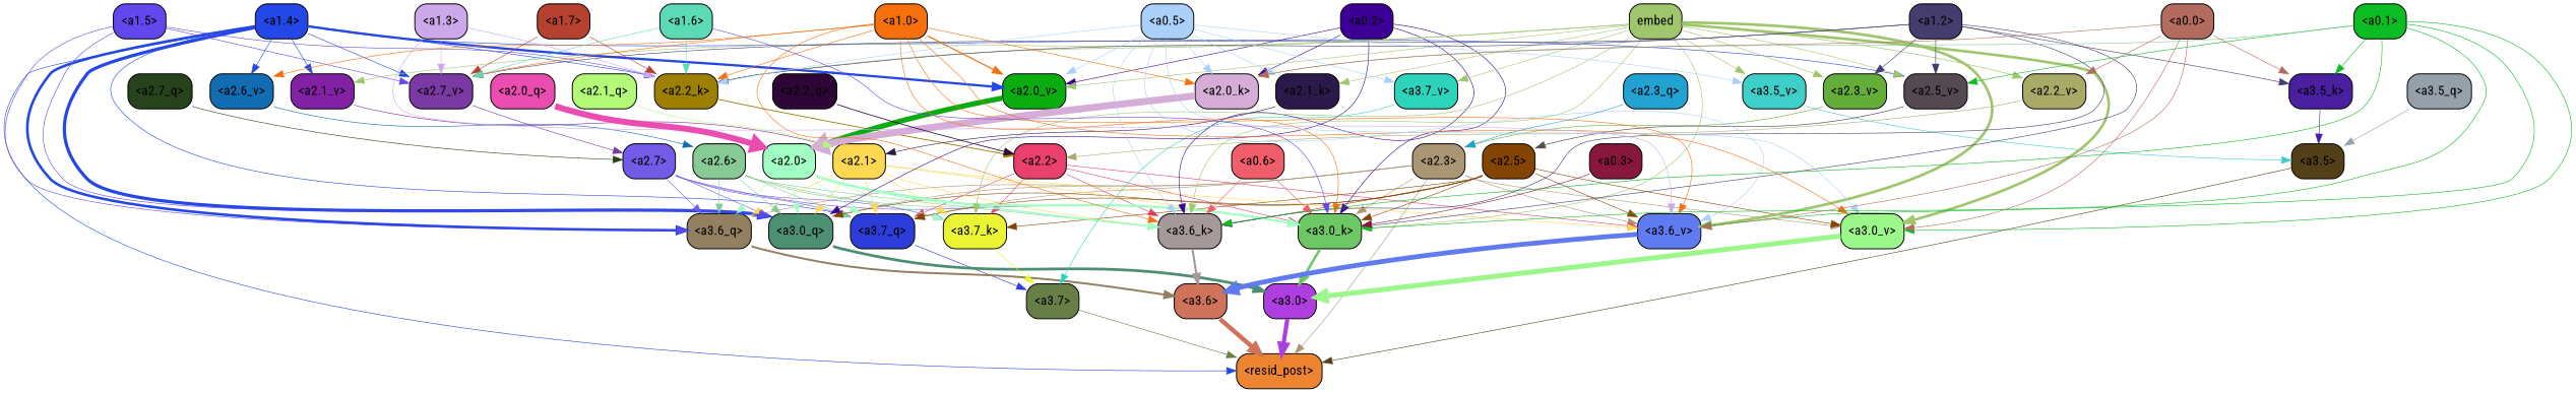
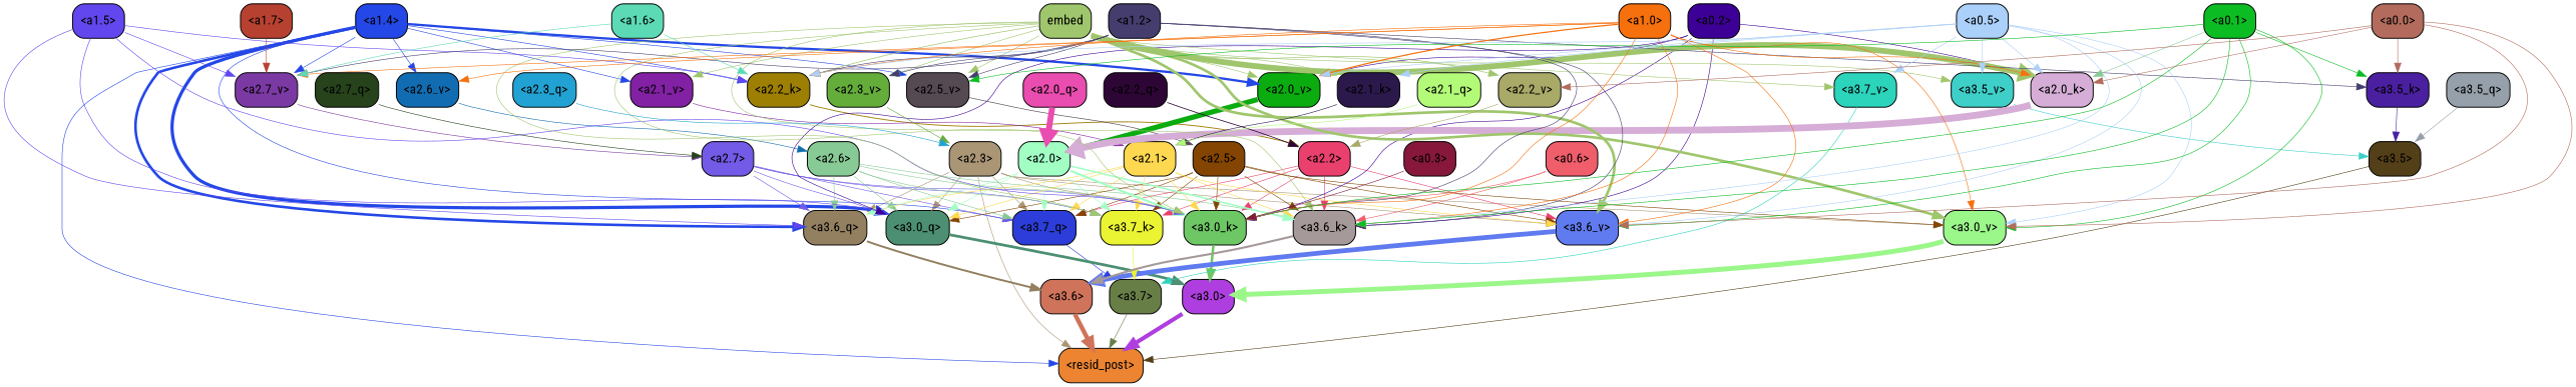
  strict digraph {
    fontname="Roboto Condensed"
    splines=true
    node [color=black fontname="Roboto Condensed" shape=box style="filled, rounded"]
    edge [color="#a0c66d" fontname="Roboto Condensed" penwidth=0.6]
    "<a3.7>" [fillcolor="#687e47"]
    "<resid_post>" [fillcolor="#ec8431"]
    "<a3.6>" [fillcolor="#cf735b"]
    "<a3.5>" [fillcolor="#533f18"]
    "<a3.0>" [fillcolor="#af3ee0"]
    "<a2.3>" [fillcolor="#aa9675"]
    "<a3.7_q>" [fillcolor="#2c3dd9"]
    "<a3.6_q>" [fillcolor="#938060"]
    "<a3.0_q>" [fillcolor="#4c8f72"]
    "<a3.0_k>" [fillcolor="#6dc764"]
    "<a3.6_v>" [fillcolor="#607aef"]
    "<a3.0_v>" [fillcolor="#9cf78b"]
    "<a3.7_k>" [fillcolor="#ebf432"]
    "<a1.4>" [fillcolor="#2447e7"]
    "<a2.2_k>" [fillcolor="#9d7f04"]
    "<a2.7_v>" [fillcolor="#7b39a3"]
    "<a2.6_v>" [fillcolor="#116cb1"]
    "<a2.5_v>" [fillcolor="#554952"]
    "<a2.1_v>" [fillcolor="#8321a4"]
    "<a2.0_v>" [fillcolor="#0aac10"]
    "<a2.2>" [fillcolor="#ea406e"]
    "<a2.7>" [fillcolor="#735ae7"]
    "<a2.6>" [fillcolor="#88ca95"]
    "<a2.5>" [fillcolor="#844402"]
    "<a2.1>" [fillcolor="#fed850"]
    "<a2.0>" [fillcolor="#a1ffc4"]
    "<a3.6_k>" [fillcolor="#a69999"]
    "<a3.5_q>" [fillcolor="#96a0aa"]
    "<a3.5_k>" [fillcolor="#4a20a0"]
    "<a3.7_v>" [fillcolor="#2cd4bc"]
    "<a3.5_v>" [fillcolor="#3fcfc9"]
    "<a1.5>" [fillcolor="#6246ee"]
    "<a0.2>" [fillcolor="#3d0097"]
    "<a2.0_k>" [fillcolor="#d5add7"]
    embed [fillcolor="#a0c66d"]
    "<a2.1_k>" [fillcolor="#2b194c"]
    "<a2.3_v>" [fillcolor="#64ad3b"]
    "<a2.2_v>" [fillcolor="#a9a968"]
    "<a1.2>" [fillcolor="#443d6e"]
    "<a1.0>" [fillcolor="#f6700d"]
    "<a0.6>" [fillcolor="#f05d6b"]
    "<a0.5>" [fillcolor="#abd0f9"]
    "<a0.1>" [fillcolor="#0bbd22"]
    "<a0.0>" [fillcolor="#b26b5c"]
    "<a0.3>" [fillcolor="#87183c"]
-   "<a1.3>" [fillcolor="#cda9ec"]
    "<a2.7_q>" [fillcolor="#27431c"]
    "<a2.3_q>" [fillcolor="#22a2d3"]
    "<a2.2_q>" [fillcolor="#2e0636"]
    "<a2.1_q>" [fillcolor="#b2fa77"]
    "<a2.0_q>" [fillcolor="#ea4db0"]
    "<a1.7>" [fillcolor="#b74130"]
    "<a1.6>" [fillcolor="#5cdab6"]
    "<a3.7>" -> "<resid_post>" [color="#687e47"]
    "<a3.6>" -> "<resid_post>" [color="#cf735b" penwidth=4.646730065345764]
    "<a3.5>" -> "<resid_post>" [color="#533f18"]
    "<a3.0>" -> "<resid_post>" [color="#af3ee0" penwidth=4.323132634162903]
    "<a2.3>" -> "<resid_post>" [color="#aa9675"]
    "<a2.3>" -> "<a3.7_q>" [color="#aa9675"]
    "<a2.3>" -> "<a3.6_q>" [color="#aa9675"]
    "<a2.3>" -> "<a3.0_q>" [color="#aa9675"]
    "<a2.3>" -> "<a3.0_k>" [color="#aa9675"]
    "<a2.3>" -> "<a3.6_v>" [color="#aa9675"]
    "<a2.3>" -> "<a3.0_v>" [color="#aa9675"]
    "<a3.7_q>" -> "<a3.7>" [color="#2c3dd9"]
    "<a3.6_q>" -> "<a3.6>" [color="#938060" penwidth=2.03758105635643]
    "<a3.0_q>" -> "<a3.0>" [color="#4c8f72" penwidth=2.8638100624084473]
    "<a3.0_k>" -> "<a3.0>" [color="#6dc764" penwidth=2.6274144649505615]
    "<a3.6_v>" -> "<a3.6>" [color="#607aef" penwidth=5.002329230308533]
    "<a3.0_v>" -> "<a3.0>" [color="#9cf78b" penwidth=5.188832879066467]
    "<a3.7_k>" -> "<a3.7>" [color="#ebf432"]
    "<a1.4>" -> "<resid_post>" [color="#2447e7"]
    "<a1.4>" -> "<a3.7_q>" [color="#2447e7"]
    "<a1.4>" -> "<a3.6_q>" [color="#2447e7" penwidth=2.700703263282776]
    "<a1.4>" -> "<a3.0_q>" [color="#2447e7" penwidth=3.34255850315094]
    "<a1.4>" -> "<a2.2_k>" [color="#2447e7"]
    "<a1.4>" -> "<a2.7_v>" [color="#2447e7"]
    "<a1.4>" -> "<a2.6_v>" [color="#2447e7"]
    "<a1.4>" -> "<a2.5_v>" [color="#2447e7"]
    "<a1.4>" -> "<a2.1_v>" [color="#2447e7"]
    "<a1.4>" -> "<a2.0_v>" [color="#2447e7" penwidth=2.387977123260498]
    "<a2.2_k>" -> "<a2.2>" [color="#9d7f04" penwidth=0.9331893920898438]
    "<a2.7_v>" -> "<a2.7>" [color="#7b39a3"]
    "<a2.6_v>" -> "<a2.6>" [color="#116cb1"]
    "<a2.5_v>" -> "<a2.5>" [color="#554952" penwidth=0.6657319068908691]
    "<a2.1_v>" -> "<a2.1>" [color="#8321a4"]
    "<a2.0_v>" -> "<a2.0>" [color="#0aac10" penwidth=5.380099236965179]
    "<a2.2>" -> "<a3.7_q>" [color="#ea406e"]
    "<a2.2>" -> "<a3.0_k>" [color="#ea406e"]
    "<a2.2>" -> "<a3.6_v>" [color="#ea406e"]
    "<a2.2>" -> "<a3.7_k>" [color="#ea406e"]
    "<a2.2>" -> "<a3.6_k>" [color="#ea406e"]
    "<a2.7>" -> "<a3.7_q>" [color="#735ae7"]
    "<a2.7>" -> "<a3.6_q>" [color="#735ae7"]
    "<a2.7>" -> "<a3.0_q>" [color="#735ae7"]
    "<a2.7>" -> "<a3.0_k>" [color="#735ae7"]
    "<a2.7>" -> "<a3.7_k>" [color="#735ae7"]
    "<a2.6>" -> "<a3.7_q>" [color="#88ca95"]
    "<a2.6>" -> "<a3.6_q>" [color="#88ca95"]
    "<a2.6>" -> "<a3.0_q>" [color="#88ca95"]
    "<a2.6>" -> "<a3.0_k>" [color="#88ca95"]
    "<a2.6>" -> "<a3.7_k>" [color="#88ca95"]
    "<a2.6>" -> "<a3.6_k>" [color="#88ca95"]
    "<a2.5>" -> "<a3.7_q>" [color="#844402"]
    "<a2.5>" -> "<a3.0_q>" [color="#844402"]
    "<a2.5>" -> "<a3.0_k>" [color="#844402"]
    "<a2.5>" -> "<a3.6_v>" [color="#844402"]
    "<a2.5>" -> "<a3.0_v>" [color="#844402"]
    "<a2.5>" -> "<a3.7_k>" [color="#844402"]
    "<a2.5>" -> "<a3.6_k>" [color="#844402"]
    "<a2.1>" -> "<a3.7_q>" [color="#fed850"]
    "<a2.1>" -> "<a3.6_q>" [color="#fed850"]
    "<a2.1>" -> "<a3.0_q>" [color="#fed850"]
    "<a2.1>" -> "<a3.0_k>" [color="#fed850"]
    "<a2.1>" -> "<a3.6_v>" [color="#fed850"]
    "<a2.1>" -> "<a3.7_k>" [color="#fed850"]
    "<a2.1>" -> "<a3.6_k>" [color="#fed850"]
    "<a2.0>" -> "<a3.7_q>" [color="#a1ffc4"]
    "<a2.0>" -> "<a3.6_q>" [color="#a1ffc4"]
    "<a2.0>" -> "<a3.0_q>" [color="#a1ffc4"]
    "<a2.0>" -> "<a3.0_k>" [color="#a1ffc4" penwidth=2.2218968719244003]
    "<a2.0>" -> "<a3.7_k>" [color="#a1ffc4"]
    "<a2.0>" -> "<a3.6_k>" [color="#a1ffc4" penwidth=1.6454488784074783]
    "<a3.6_k>" -> "<a3.6>" [color="#a69999" penwidth=2.174198240041733]
    "<a3.5_q>" -> "<a3.5>" [color="#96a0aa"]
    "<a3.5_k>" -> "<a3.5>" [color="#4a20a0"]
    "<a3.7_v>" -> "<a3.7>" [color="#2cd4bc"]
    "<a3.5_v>" -> "<a3.5>" [color="#3fcfc9"]
    "<a1.5>" -> "<a3.6_q>" [color="#6246ee"]
    "<a1.5>" -> "<a3.0_q>" [color="#6246ee"]
-   "<a1.6>" -> "<a3.0_k>" [color="#6246ee"]
+   "<a1.5>" -> "<a3.0_k>" [color="#6246ee"]
    "<a1.5>" -> "<a2.2_k>" [color="#6246ee"]
    "<a1.5>" -> "<a2.7_v>" [color="#6246ee"]
    "<a0.2>" -> "<a3.0_q>" [color="#3d0097"]
    "<a0.2>" -> "<a3.0_k>" [color="#3d0097"]
    "<a0.2>" -> "<a2.0_v>" [color="#3d0097"]
    "<a0.2>" -> "<a3.6_k>" [color="#3d0097"]
    "<a0.2>" -> "<a2.0_k>" [color="#3d0097"]
    "<a2.0_k>" -> "<a2.0>" [color="#d5add7" penwidth=7.158664226531982]
    embed -> "<a3.0_k>"
    embed -> "<a3.6_v>" [penwidth=2.8301228284835815]
    embed -> "<a3.0_v>" [penwidth=2.7660785913467407]
    embed -> "<a3.7_k>"
    embed -> "<a2.2_k>" [penwidth=0.7099294662475586]
    embed -> "<a2.5_v>"
    embed -> "<a2.1_v>"
    embed -> "<a2.0_v>"
    embed -> "<a3.6_k>"
    embed -> "<a3.7_v>"
    embed -> "<a3.5_v>"
+   embed -> "<a2.0_k>" [penwidth=6.075345039367676]
    embed -> "<a2.1_k>"
    embed -> "<a2.3_v>"
    embed -> "<a2.2_v>" [penwidth=0.6909599304199219]
    "<a2.1_k>" -> "<a2.1>" [color="#2b194c"]
    "<a2.3_v>" -> "<a2.3>" [color="#64ad3b"]
    "<a2.2_v>" -> "<a2.2>" [color="#a9a968"]
    "<a1.2>" -> "<a3.0_k>" [color="#443d6e"]
    "<a1.2>" -> "<a2.2_k>" [color="#443d6e"]
    "<a1.2>" -> "<a2.7_v>" [color="#443d6e"]
    "<a1.2>" -> "<a2.5_v>" [color="#443d6e"]
    "<a1.2>" -> "<a3.6_k>" [color="#443d6e"]
    "<a1.2>" -> "<a3.5_k>" [color="#443d6e"]
    "<a1.2>" -> "<a2.3_v>" [color="#443d6e"]
    "<a1.0>" -> "<a3.0_k>" [color="#f6700d"]
    "<a1.0>" -> "<a3.6_v>" [color="#f6700d"]
    "<a1.0>" -> "<a3.0_v>" [color="#f6700d"]
    "<a1.0>" -> "<a2.2_k>" [color="#f6700d"]
    "<a1.0>" -> "<a2.7_v>" [color="#f6700d"]
    "<a1.0>" -> "<a2.6_v>" [color="#f6700d"]
    "<a1.0>" -> "<a2.0_v>" [color="#f6700d" penwidth=1.2435333728790283]
    "<a1.0>" -> "<a3.6_k>" [color="#f6700d"]
    "<a1.0>" -> "<a2.0_k>" [color="#f6700d"]
    "<a0.6>" -> "<a3.0_k>" [color="#f05d6b"]
    "<a0.6>" -> "<a3.6_k>" [color="#f05d6b"]
    "<a0.5>" -> "<a3.6_v>" [color="#abd0f9"]
    "<a0.5>" -> "<a3.0_v>" [color="#abd0f9" penwidth=0.6124261617660522]
    "<a0.5>" -> "<a2.2_k>" [color="#abd0f9"]
    "<a0.5>" -> "<a2.0_v>" [color="#abd0f9"]
    "<a0.5>" -> "<a3.6_k>" [color="#abd0f9"]
    "<a0.5>" -> "<a3.7_v>" [color="#abd0f9"]
    "<a0.5>" -> "<a3.5_v>" [color="#abd0f9"]
    "<a0.5>" -> "<a2.0_k>" [color="#abd0f9" penwidth=0.6112704277038574]
    "<a0.5>" -> "<a2.1_k>" [color="#abd0f9"]
    "<a0.1>" -> "<a3.0_k>" [color="#0bbd22"]
    "<a0.1>" -> "<a3.6_v>" [color="#0bbd22"]
    "<a0.1>" -> "<a3.0_v>" [color="#0bbd22"]
    "<a0.1>" -> "<a2.5_v>" [color="#0bbd22"]
    "<a0.1>" -> "<a3.6_k>" [color="#0bbd22"]
    "<a0.1>" -> "<a3.5_k>" [color="#0bbd22"]
    "<a0.1>" -> "<a2.0_k>" [color="#88ca95"]
    "<a0.0>" -> "<a3.6_v>" [color="#b26b5c"]
    "<a0.0>" -> "<a3.0_v>" [color="#b26b5c"]
    "<a0.0>" -> "<a3.5_k>" [color="#b26b5c"]
    "<a0.0>" -> "<a2.0_k>" [color="#b26b5c"]
    "<a0.0>" -> "<a2.2_v>" [color="#b26b5c"]
    "<a0.3>" -> "<a3.0_k>" [color="#87183c"]
-   "<a1.3>" -> "<a3.6_v>" [color="#cda9ec"]
-   "<a1.3>" -> "<a2.2_k>" [color="#cda9ec"]
-   "<a1.3>" -> "<a2.7_v>" [color="#cda9ec"]
    "<a2.7_q>" -> "<a2.7>" [color="#27431c"]
    "<a2.3_q>" -> "<a2.3>" [color="#22a2d3"]
    "<a2.2_q>" -> "<a2.2>" [color="#2e0636" penwidth=0.8114519119262695]
    "<a2.1_q>" -> "<a2.1>" [color="#b2fa77"]
    "<a2.0_q>" -> "<a2.0>" [color="#ea4db0" penwidth=6.2323237657547]
-   "<a1.7>" -> "<a2.2_k>" [color="#b74130"]
    "<a1.7>" -> "<a2.7_v>" [color="#b74130"]
    "<a1.6>" -> "<a2.2_k>" [color="#5cdab6"]
    "<a1.6>" -> "<a2.7_v>" [color="#5cdab6"]
  }
